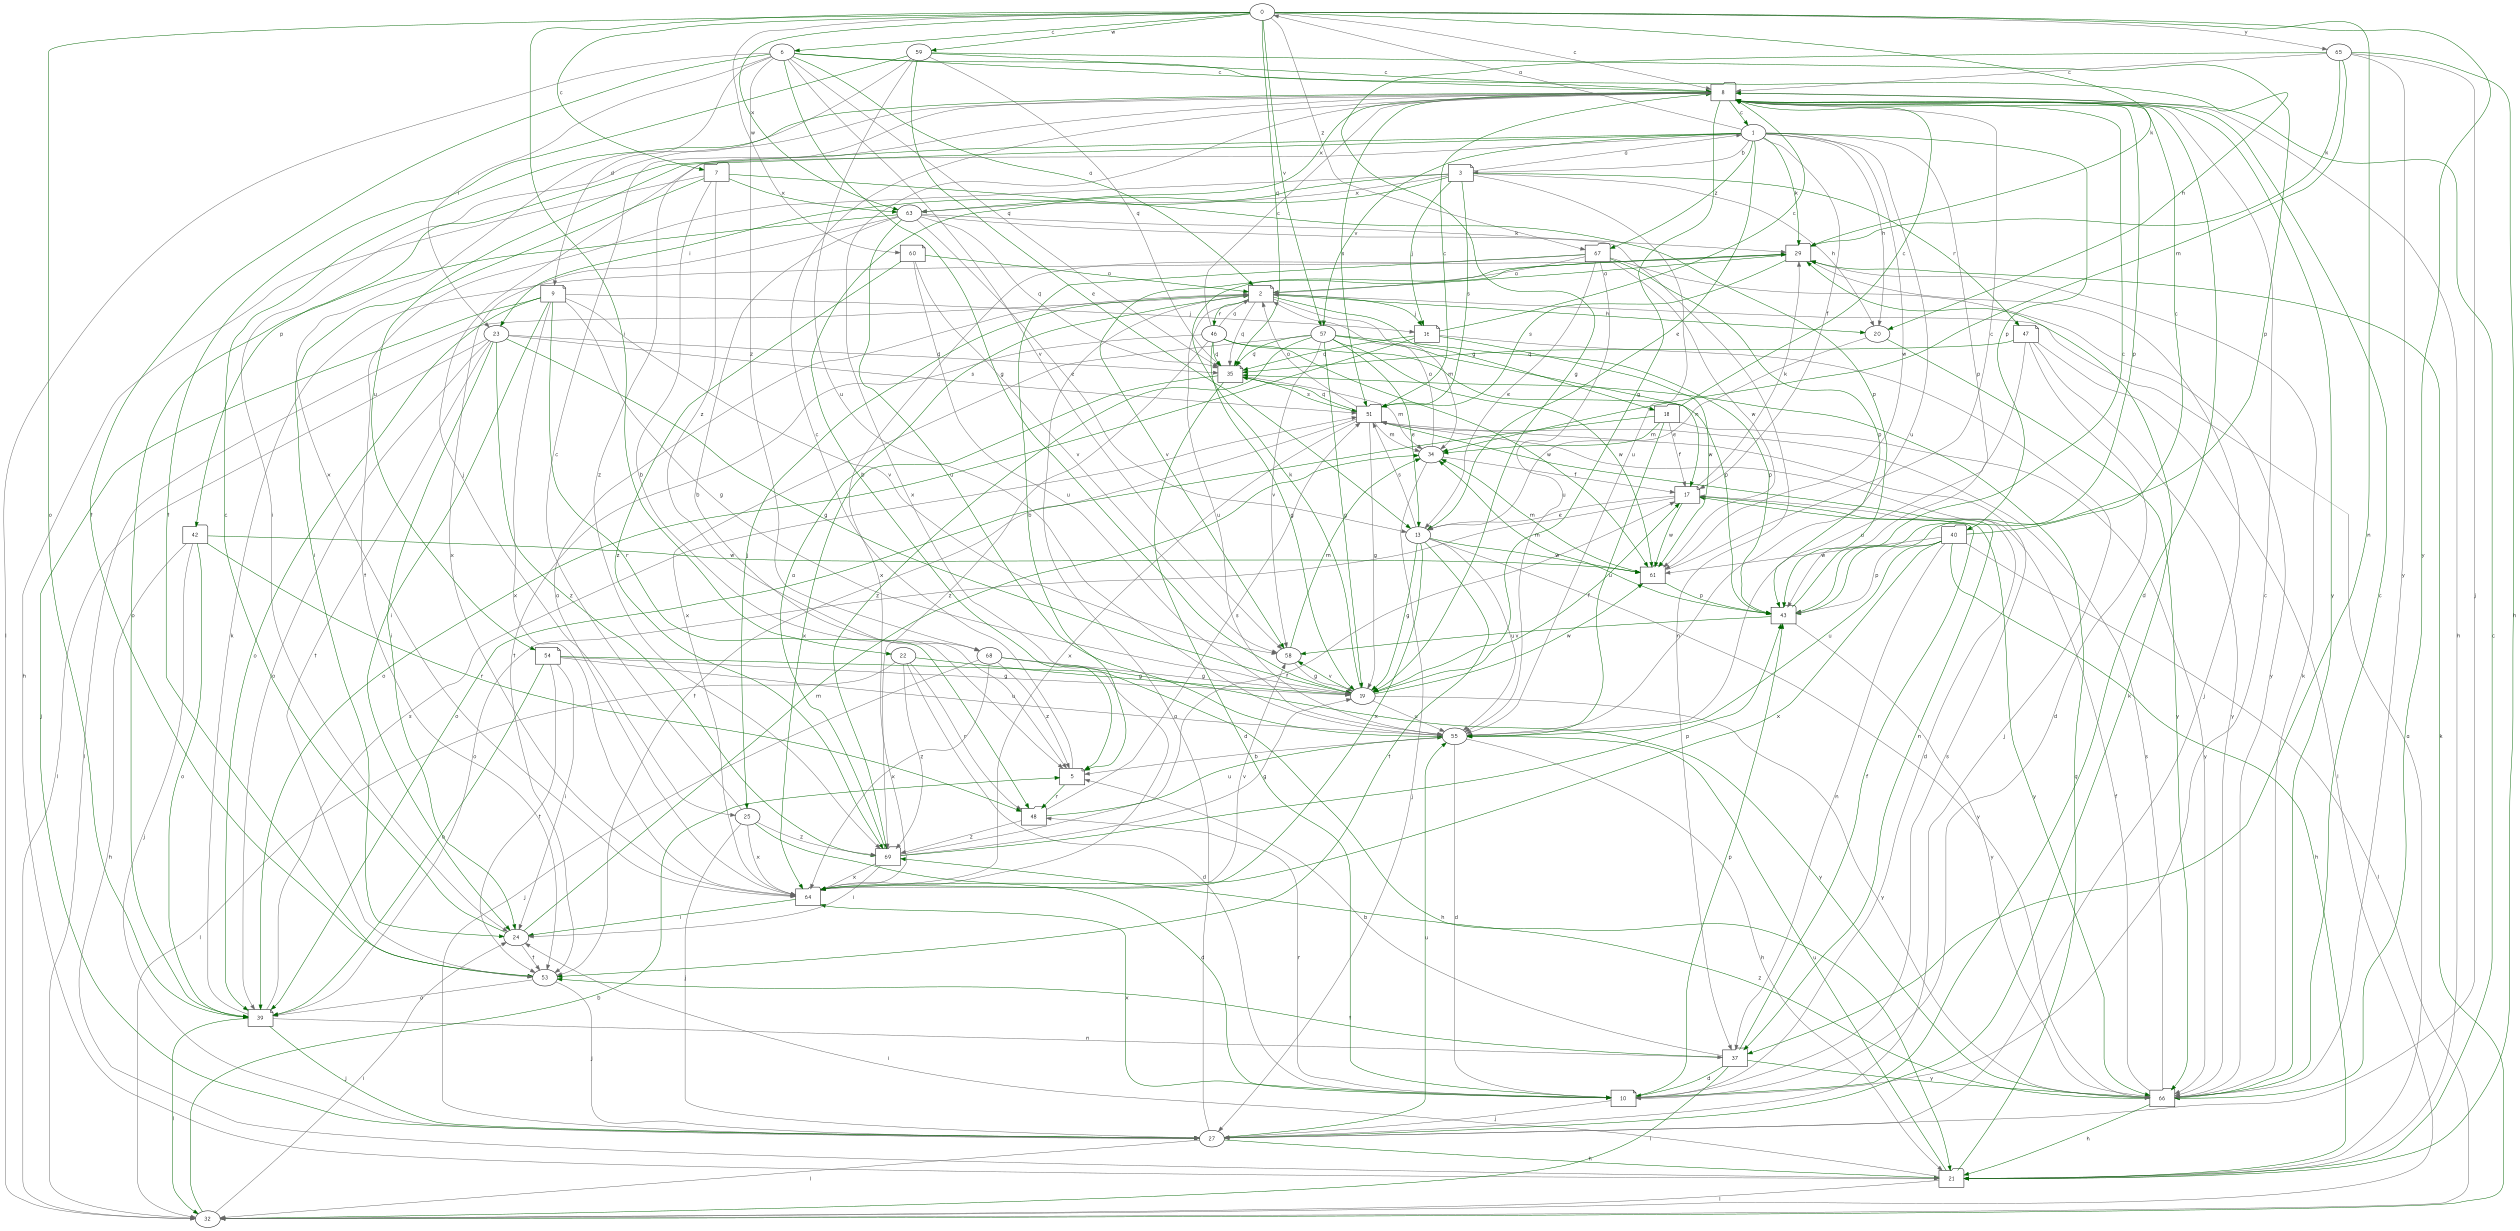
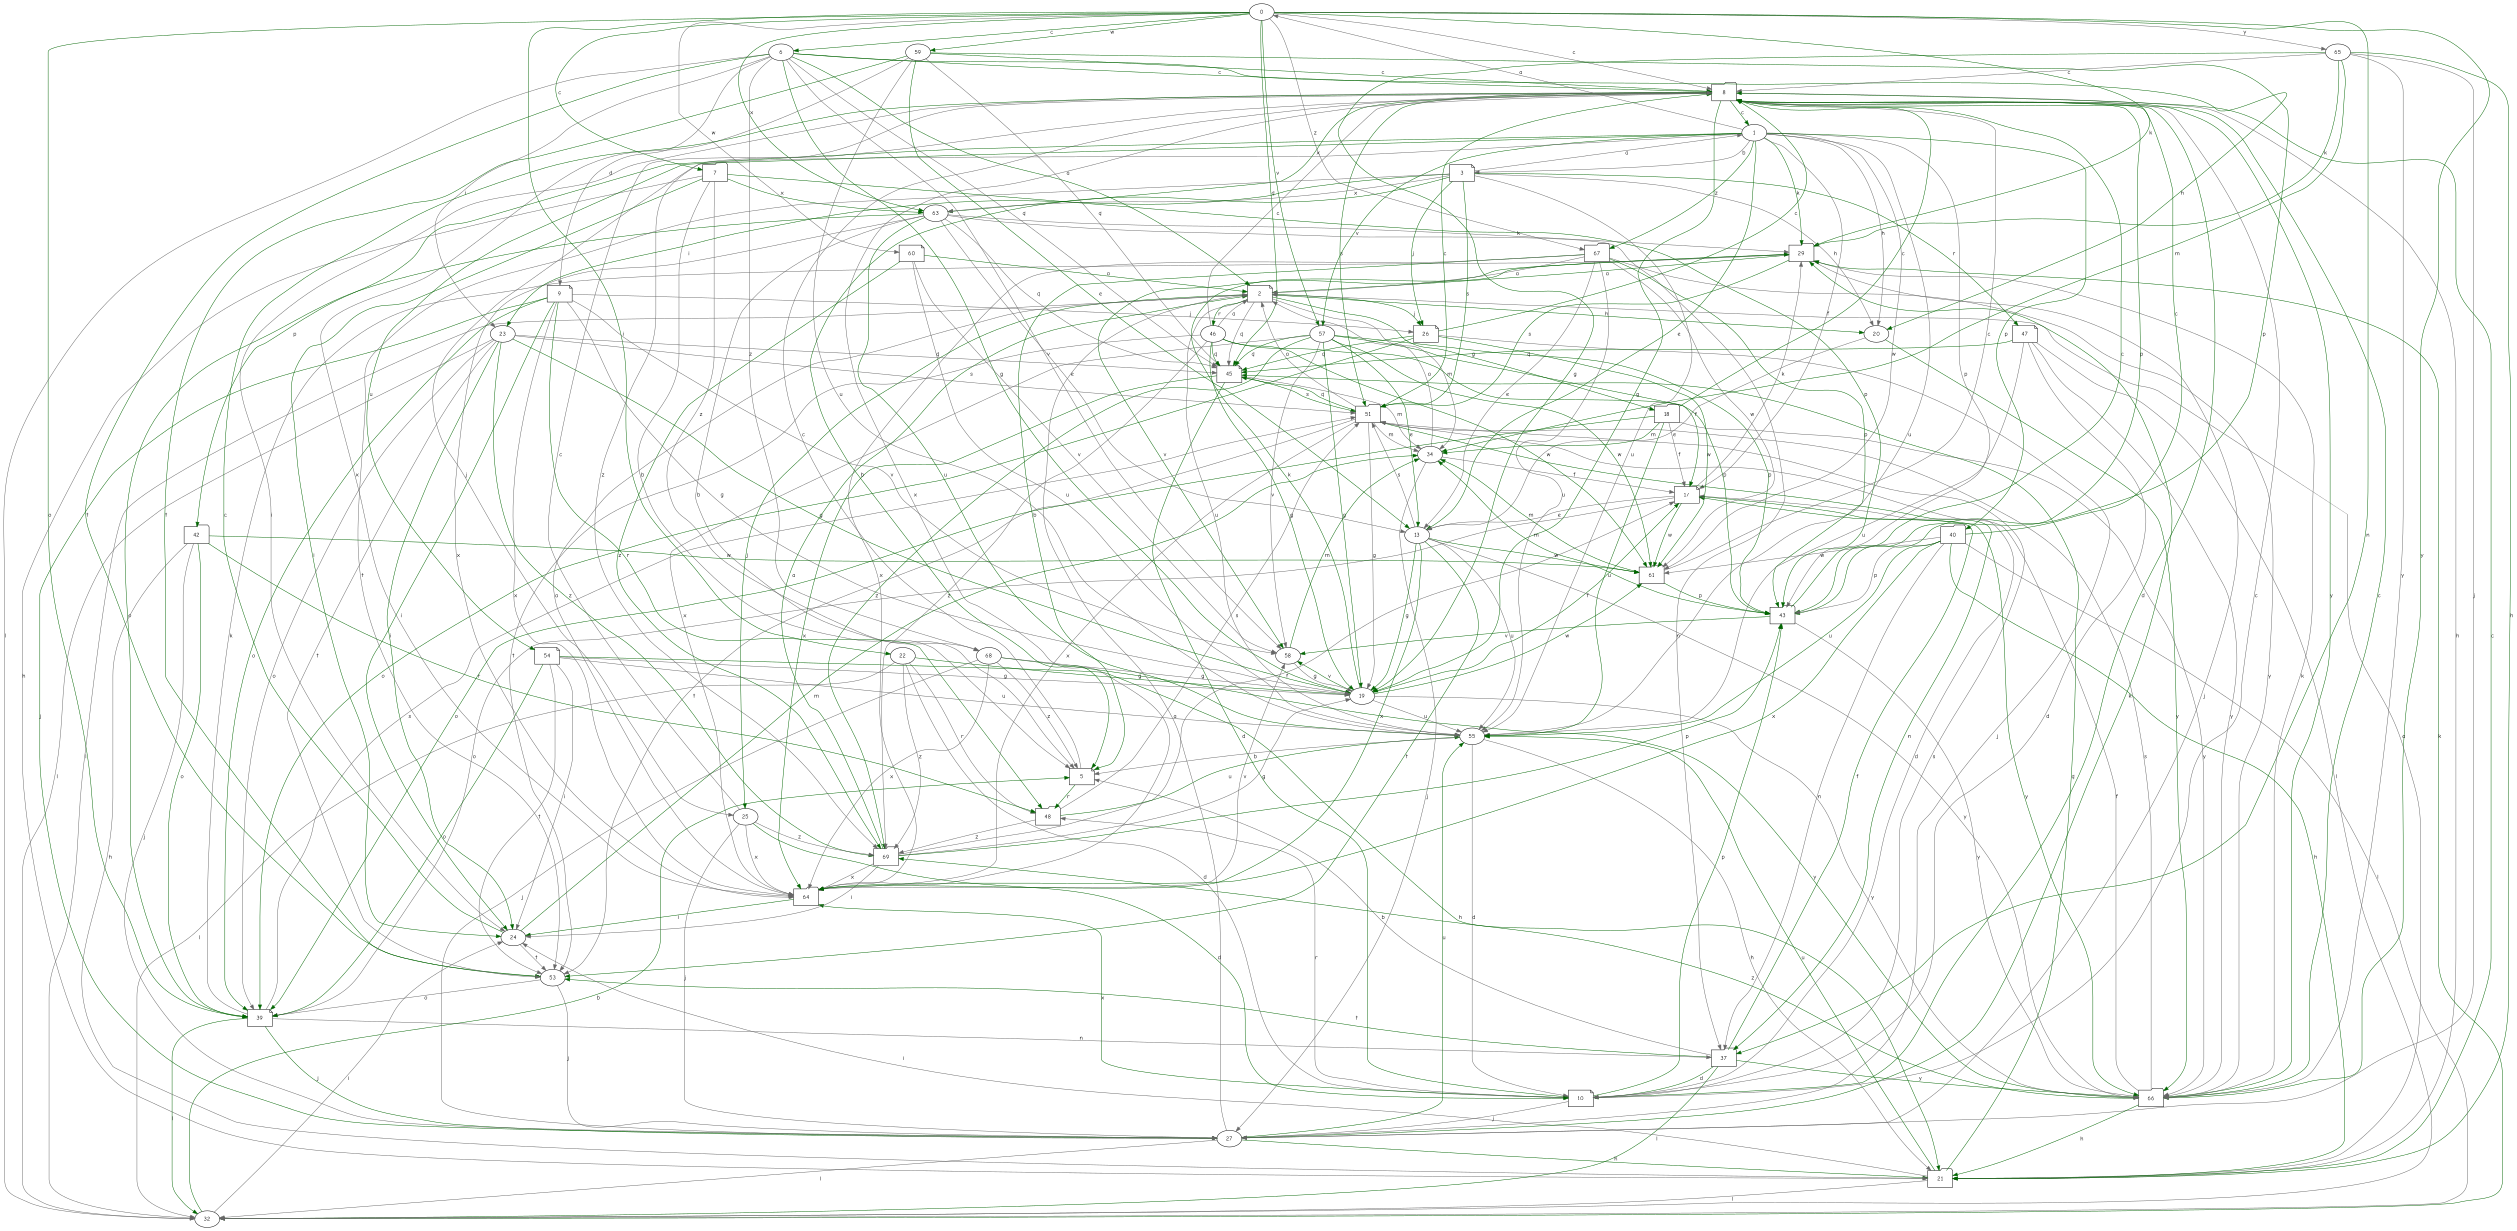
  strict digraph {
    fontname="Comic Neue"
    node [fontname="Comic Neue" shape=ellipse]
    edge [color=gray40 fontname="Comic Neue"]
    0
    6
    7 [shape=folder]
    8 [shape=folder]
    22
    29 [shape=folder]
    37 [shape=folder]
    39 [shape=note]
-   45 [shape=note label=35]
+   45 [shape=note]
    57
    59
    60 [shape=note]
    63
    65
    66 [shape=folder]
    67 [shape=folder]
    20
    2 [shape=note]
    32
    23
    53
    68
    9 [shape=note]
    19
    58
    43 [shape=folder]
    5 [shape=note]
    21 [shape=folder]
    24
    1
    51 [shape=folder]
    10 [shape=note]
    64 [shape=folder]
    69 [shape=folder]
    48 [shape=folder]
    27
    17 [shape=note]
    34
    13
    61 [shape=folder]
    55
    3 [shape=note]
    25
    40 [shape=folder]
    42 [shape=folder]
    54 [shape=note]
-   26 [shape=note label=16]
+   26 [shape=note]
    47 [shape=note]
    18 [shape=folder]
    46
    0 -> 6 [color=darkgreen label=c]
    0 -> 7 [color=darkgreen label=c]
    0 -> 8 [label=c]
    0 -> 22 [color=darkgreen label=i]
    0 -> 29 [color=darkgreen label=k]
    0 -> 37 [color=darkgreen label=n]
    0 -> 39 [color=darkgreen label=o]
    0 -> 45 [color=darkgreen label=q]
    0 -> 57 [color=darkgreen label=v]
    0 -> 59 [color=darkgreen label=w]
    0 -> 60 [label=w]
    0 -> 63 [color=darkgreen label=x]
    0 -> 65 [label=y]
    0 -> 66 [color=darkgreen label=y]
    0 -> 67 [label=z]
    6 -> 8 [color=darkgreen label=c]
    6 -> 45 [label=q]
    6 -> 20 [color=darkgreen label=h]
    6 -> 2 [color=darkgreen label=a]
    6 -> 32 [label=l]
    6 -> 23 [label=i]
    6 -> 53 [color=darkgreen label=t]
    6 -> 68 [label=z]
    6 -> 9 [label=d]
    6 -> 19 [color=darkgreen label=g]
    6 -> 58 [label=v]
    7 -> 63 [color=darkgreen label=x]
    7 -> 68 [label=z]
    7 -> 43 [color=darkgreen label=p]
    7 -> 5 [label=b]
    7 -> 21 [label=h]
    7 -> 24 [color=darkgreen label=i]
    8 -> 63 [color=darkgreen label=x]
    8 -> 66 [color=darkgreen label=y]
    8 -> 19 [color=darkgreen label=g]
    8 -> 43 [color=darkgreen label=p]
    8 -> 21 [label=h]
    8 -> 24 [label=i]
    8 -> 1 [color=darkgreen label=c]
    8 -> 51 [color=darkgreen label=s]
    8 -> 10 [color=darkgreen label=d]
    8 -> 64 [label=x]
    8 -> 69 [label=z]
    22 -> 32 [label=l]
    22 -> 19 [color=darkgreen label=g]
    22 -> 10 [label=d]
    22 -> 69 [label=z]
    22 -> 48 [label=r]
    29 -> 2 [color=darkgreen label=a]
    29 -> 58 [color=darkgreen label=v]
    29 -> 51 [color=darkgreen label=s]
    29 -> 27 [label=j]
    37 -> 66 [color=darkgreen label=y]
    37 -> 32 [color=darkgreen label=l]
    37 -> 53 [color=darkgreen label=t]
    37 -> 5 [label=b]
    37 -> 10 [color=darkgreen label=d]
    37 -> 17 [color=darkgreen label=f]
    39 -> 29 [label=k]
    39 -> 37 [label=n]
    39 -> 32 [color=darkgreen label=l]
    39 -> 51 [label=s]
    39 -> 27 [color=darkgreen label=j]
    45 -> 51 [color=darkgreen label=s]
    45 -> 10 [color=darkgreen label=d]
    45 -> 64 [color=darkgreen label=x]
    45 -> 34 [label=m]
    57 -> 45 [color=darkgreen label=q]
    57 -> 19 [color=darkgreen label=g]
    57 -> 58 [label=v]
    57 -> 43 [color=darkgreen label=p]
    57 -> 64 [label=x]
    57 -> 69 [color=darkgreen label=z]
-   57 -> 17 [color=darkgreen label=n]
+   57 -> 17 [color=darkgreen label=f]
    57 -> 13 [color=darkgreen label=e]
    57 -> 61 [color=darkgreen label=w]
    59 -> 8 [color=darkgreen label=c]
    59 -> 45 [label=q]
    59 -> 53 [color=darkgreen label=t]
    59 -> 43 [color=darkgreen label=p]
    59 -> 64 [label=x]
    59 -> 13 [color=darkgreen label=e]
    59 -> 55 [label=u]
    60 -> 2 [color=darkgreen label=a]
    60 -> 58 [label=v]
    60 -> 69 [color=darkgreen label=z]
    60 -> 55 [label=u]
    63 -> 29 [label=k]
    63 -> 37 [label=n]
    63 -> 39 [color=darkgreen label=o]
    63 -> 45 [label=q]
    63 -> 5 [label=b]
    63 -> 64 [label=x]
    63 -> 13 [label=e]
    63 -> 55 [color=darkgreen label=u]
    65 -> 8 [label=c]
    65 -> 29 [color=darkgreen label=k]
    65 -> 66 [label=y]
    65 -> 19 [color=darkgreen label=g]
    65 -> 21 [color=darkgreen label=h]
    65 -> 27 [label=j]
    65 -> 34 [color=darkgreen label=m]
    66 -> 8 [color=darkgreen label=c]
    66 -> 29 [label=k]
    66 -> 21 [color=darkgreen label=h]
    66 -> 51 [label=s]
    66 -> 69 [color=darkgreen label=z]
    66 -> 17 [label=f]
    67 -> 66 [label=y]
    67 -> 2 [label=a]
    67 -> 43 [color=darkgreen label=p]
    67 -> 5 [color=darkgreen label=b]
    67 -> 64 [label=x]
    67 -> 13 [label=e]
    67 -> 61 [label=w]
    67 -> 55 [label=u]
    20 -> 66 [color=darkgreen label=y]
    20 -> 13 [label=e]
    2 -> 45 [label=q]
    2 -> 20 [color=darkgreen label=h]
    2 -> 32 [label=l]
    2 -> 34 [label=m]
    2 -> 55 [label=u]
    2 -> 25 [color=darkgreen label=j]
    2 -> 26 [color=darkgreen label=j]
    2 -> 18 [color=darkgreen label=g]
    2 -> 46 [color=darkgreen label=r]
    32 -> 29 [color=darkgreen label=k]
    32 -> 5 [color=darkgreen label=b]
    32 -> 24 [label=i]
    23 -> 39 [label=o]
    23 -> 45 [label=q]
    23 -> 32 [label=l]
    23 -> 53 [label=t]
    23 -> 19 [color=darkgreen label=g]
    23 -> 24 [color=darkgreen label=i]
    23 -> 51 [label=s]
    23 -> 69 [color=darkgreen label=z]
    53 -> 39 [label=o]
    53 -> 27 [label=j]
    68 -> 66 [color=darkgreen label=y]
    68 -> 19 [label=g]
    68 -> 5 [label=z]
    68 -> 64 [label=x]
    68 -> 27 [label=j]
    9 -> 39 [color=darkgreen label=o]
    9 -> 19 [label=g]
    9 -> 58 [label=v]
    9 -> 24 [color=darkgreen label=i]
    9 -> 64 [label=x]
    9 -> 48 [color=darkgreen label=r]
    9 -> 27 [color=darkgreen label=j]
    9 -> 26 [label=j]
    19 -> 29 [color=darkgreen label=k]
    19 -> 66 [label=y]
    19 -> 58 [color=darkgreen label=v]
    19 -> 17 [color=darkgreen label=f]
    19 -> 61 [color=darkgreen label=w]
    19 -> 55 [label=u]
    58 -> 19 [label=g]
    58 -> 34 [color=darkgreen label=m]
    43 -> 8 [color=darkgreen label=c]
    43 -> 66 [label=y]
    43 -> 58 [color=darkgreen label=v]
    43 -> 34 [color=darkgreen label=m]
    5 -> 8 [label=c]
    5 -> 48 [color=darkgreen label=r]
    21 -> 8 [color=darkgreen label=c]
    21 -> 45 [color=darkgreen label=q]
    21 -> 2 [label=a]
    21 -> 32 [label=l]
    21 -> 24 [label=i]
    21 -> 55 [color=darkgreen label=u]
    24 -> 8 [color=darkgreen label=c]
    24 -> 53 [label=t]
    24 -> 34 [color=darkgreen label=m]
    1 -> 0 [label=a]
    1 -> 29 [color=darkgreen label=k]
    1 -> 57 [color=darkgreen label=v]
    1 -> 67 [color=darkgreen label=z]
    1 -> 20 [label=h]
    1 -> 43 [label=p]
    1 -> 17 [label=f]
    1 -> 13 [color=darkgreen label=e]
    1 -> 61 [label=w]
    1 -> 55 [label=u]
    1 -> 3 [label=b]
    1 -> 25 [label=j]
    1 -> 40 [color=darkgreen label=p]
    1 -> 42 [color=darkgreen label=p]
    1 -> 54 [color=darkgreen label=u]
    51 -> 8 [color=darkgreen label=c]
    51 -> 37 [color=darkgreen label=n]
    51 -> 45 [color=darkgreen label=q]
    51 -> 2 [label=a]
    51 -> 53 [label=t]
    51 -> 19 [label=g]
    51 -> 10 [label=d]
    51 -> 64 [label=x]
    51 -> 34 [label=m]
    10 -> 8 [label=c]
    10 -> 43 [color=darkgreen label=p]
    10 -> 51 [label=s]
    10 -> 64 [color=darkgreen label=x]
    10 -> 48 [label=r]
    10 -> 27 [label=j]
    64 -> 2 [label=a]
    64 -> 58 [label=v]
    64 -> 24 [color=darkgreen label=i]
    69 -> 2 [color=darkgreen label=a]
    69 -> 19 [label=g]
    69 -> 43 [color=darkgreen label=p]
    69 -> 24 [label=i]
    69 -> 64 [label=x]
    69 -> 17 [label=f]
    48 -> 51 [label=s]
    48 -> 69 [label=z]
    48 -> 55 [color=darkgreen label=u]
    27 -> 29 [color=darkgreen label=k]
    27 -> 2 [label=a]
    27 -> 32 [label=l]
    27 -> 21 [color=darkgreen label=h]
    27 -> 55 [color=darkgreen label=u]
    17 -> 29 [label=k]
    17 -> 39 [label=o]
    17 -> 66 [color=darkgreen label=y]
    17 -> 13 [label=e]
    17 -> 61 [color=darkgreen label=w]
    34 -> 2 [label=a]
    34 -> 27 [label=j]
    34 -> 17 [label=f]
    13 -> 66 [label=y]
    13 -> 53 [color=darkgreen label=t]
    13 -> 19 [color=darkgreen label=g]
    13 -> 51 [label=s]
    13 -> 64 [color=darkgreen label=x]
    13 -> 61 [color=darkgreen label=w]
    13 -> 55 [label=u]
    61 -> 8 [label=c]
    61 -> 43 [color=darkgreen label=p]
    61 -> 34 [color=darkgreen label=m]
    55 -> 5 [label=b]
    55 -> 21 [label=h]
    55 -> 10 [label=d]
    3 -> 63 [label=x]
    3 -> 20 [label=h]
    3 -> 23 [color=darkgreen label=i]
    3 -> 53 [label=t]
    3 -> 5 [color=darkgreen label=b]
    3 -> 1 [label=a]
    3 -> 51 [color=darkgreen label=s]
    3 -> 55 [label=u]
    3 -> 26 [color=darkgreen label=j]
    3 -> 47 [color=darkgreen label=r]
    25 -> 8 [label=c]
    25 -> 10 [color=darkgreen label=d]
    25 -> 64 [label=x]
    25 -> 69 [label=z]
    25 -> 27 [label=j]
    40 -> 8 [color=darkgreen label=c]
    40 -> 37 [label=n]
    40 -> 32 [label=l]
    40 -> 43 [label=p]
    40 -> 21 [color=darkgreen label=h]
    40 -> 64 [color=darkgreen label=x]
    40 -> 61 [label=w]
    40 -> 55 [color=darkgreen label=u]
    42 -> 39 [color=darkgreen label=o]
    42 -> 21 [label=h]
    42 -> 48 [color=darkgreen label=r]
    42 -> 27 [label=j]
    42 -> 61 [color=darkgreen label=w]
    54 -> 39 [color=darkgreen label=o]
    54 -> 53 [label=t]
    54 -> 19 [label=g]
    54 -> 21 [color=darkgreen label=h]
    54 -> 24 [label=i]
    54 -> 55 [label=u]
    26 -> 8 [color=darkgreen label=c]
    26 -> 39 [color=darkgreen label=o]
    26 -> 45 [color=darkgreen label=q]
    26 -> 27 [label=j]
    26 -> 61 [color=darkgreen label=w]
    47 -> 45 [color=darkgreen label=q]
    47 -> 66 [label=y]
    47 -> 32 [label=l]
    47 -> 10 [label=d]
    47 -> 55 [label=u]
    18 -> 8 [color=darkgreen label=c]
    18 -> 39 [color=darkgreen label=o]
    18 -> 66 [label=y]
    18 -> 17 [label=f]
    18 -> 34 [color=darkgreen label=m]
    18 -> 55 [color=darkgreen label=u]
    46 -> 8 [label=c]
    46 -> 45 [color=darkgreen label=q]
    46 -> 2 [label=a]
    46 -> 53 [label=t]
    46 -> 19 [color=darkgreen label=g]
    46 -> 43 [color=darkgreen label=p]
    46 -> 69 [label=z]
    46 -> 61 [color=darkgreen label=w]
  }
